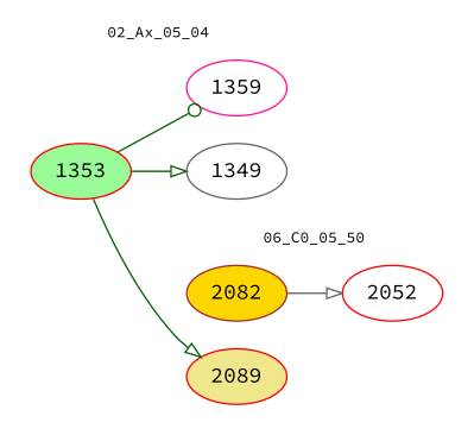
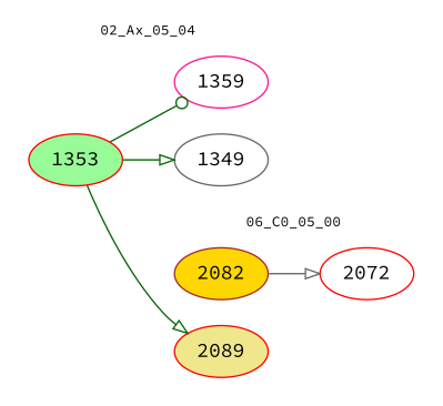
  digraph {
    fontname="Source Code Pro"
    rankdir=LR
    node [color=red fillcolor=white fontname="Source Code Pro" style=filled]
    edge [arrowhead=onormal color=darkgreen fontname="Source Code Pro"]
    n1 [fillcolor=palegreen label=1353]
    n2 [color=gray40 label=1349]
    n3 [color=deeppink label=1359]
    n4 [color=brown fillcolor=gold label=2082]
-   n5 [label=2052]
+   n5 [label=2072]
    n6 [fillcolor=khaki label=2089]
    subgraph cluster_1 {
      color=white
      fontsize=10
      label="02_Ax_05_04"
      n1
      n2
      n3
    }
    subgraph cluster_2 {
      color=white
      fontsize=10
-     label="06_C0_05_50"
+     label="06_C0_05_00"
      n4
      n5
      n6
    }
    n1 -> n2
    n1 -> n3 [arrowhead=odot]
    n1 -> n6
    n4 -> n5 [color=gray40]
  }
